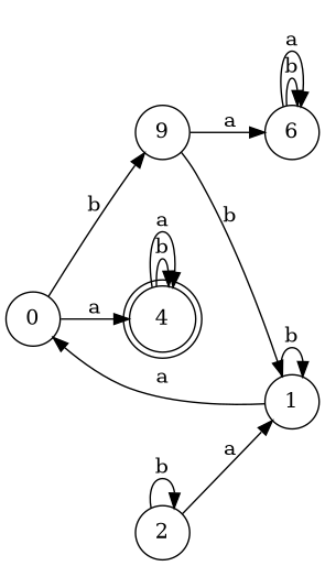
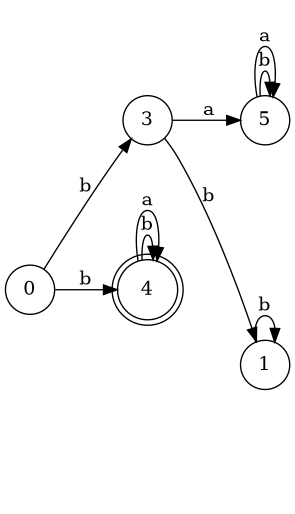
  digraph {
    rankdir=LR
    node [shape=circle]
    n1 [label=0]
-   n2 [label=9]
+   n2 [label=3]
    n3 [label=4 shape=doublecircle]
    n4 [label=1]
-   n5 [label=6]
-   n6 [label=2]
+   n5 [label=5]
    n1 -> n2 [label=b]
-   n1 -> n3 [label=a]
+   n1 -> n3 [label=b]
    n2 -> n4 [label=b]
    n2 -> n5 [label=a]
    n3 -> n3 [label=b]
    n3 -> n3 [label=a]
-   n4 -> n1 [label=a]
    n4 -> n4 [label=b]
    n5 -> n5 [label=b]
    n5 -> n5 [label=a]
-   n6 -> n4 [label=a]
-   n6 -> n6 [label=b]
  }
